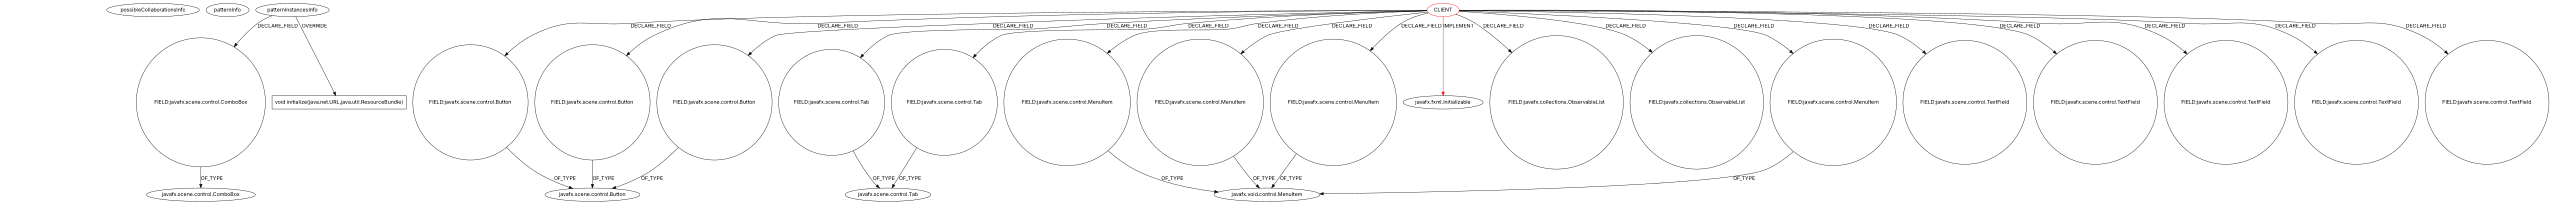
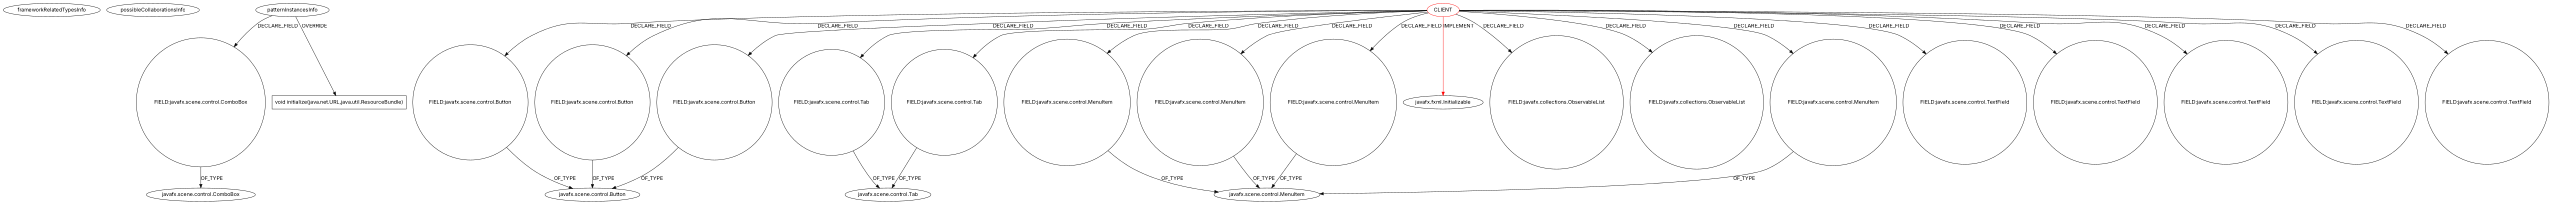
  digraph {
    fontname=Inter
    node [fontname=Inter isFrameworkType=false shape=circle vertexType=FIELD_DECLARATION]
    edge [fontname=Inter]
+   frameworkRelatedTypesInfo [0="javafx.fxml.Initializable" isFrameworkType="" shape="" vertexType=""]
    possibleCollaborationsInfo [isFrameworkType="" shape="" vertexType=""]
-   patternInfo [frequency=2.0 patternRootClient=0 isFrameworkType="" shape="" vertexType=""]
    patternInstancesInfo [0="JustinAarden-C2J-Stamboom~/JustinAarden-C2J-Stamboom/C2J-Stamboom-master/src/stamboom/gui/StamboomFXController.java~StamboomFXController~734" 1="JoshuaHanrahan-DVDCollectionApp~/JoshuaHanrahan-DVDCollectionApp/DVDCollectionApp-master/src/dvdcollectionapp/view/DvdcollectionappfxmlController.java~DvdcollectionappfxmlController~728" isFrameworkType="" shape="" vertexType=""]
    n5 [label="FIELD:javafx.scene.control.ComboBox"]
    n6 [label="void initialize(java.net.URL,java.util.ResourceBundle)" shape=box vertexType=OVERRIDING_METHOD_DECLARATION]
    n7 [label="FIELD:javafx.scene.control.Tab"]
    n8 [label="javafx.scene.control.Tab" vertexType=FRAMEWORK_CLASS_TYPE shape=""]
    n9 [color=red label=CLIENT vertexType=ROOT_CLIENT_CLASS_DECLARATION shape=""]
    n10 [label="FIELD:javafx.scene.control.Button"]
    n11 [label="FIELD:javafx.scene.control.Button"]
    n12 [label="FIELD:javafx.scene.control.Button"]
    n13 [label="FIELD:javafx.scene.control.MenuItem"]
    n14 [label="FIELD:javafx.scene.control.MenuItem"]
    n15 [label="FIELD:javafx.scene.control.MenuItem"]
    n16 [label="FIELD:javafx.scene.control.MenuItem"]
    n17 [label="javafx.fxml.Initializable" vertexType=FRAMEWORK_INTERFACE_TYPE shape=""]
    n18 [label="FIELD:javafx.collections.ObservableList"]
    n19 [label="FIELD:javafx.collections.ObservableList"]
    n20 [label="FIELD:javafx.scene.control.Tab"]
    n21 [label="FIELD:javafx.scene.control.TextField"]
    n22 [label="FIELD:javafx.scene.control.TextField"]
    n23 [label="FIELD:javafx.scene.control.TextField"]
    n24 [label="FIELD:javafx.scene.control.TextField"]
    n25 [label="FIELD:javafx.scene.control.TextField"]
    n26 [label="javafx.scene.control.Button" vertexType=FRAMEWORK_CLASS_TYPE shape=""]
-   n27 [label="javafx.void.control.MenuItem" vertexType=FRAMEWORK_CLASS_TYPE shape=""]
+   n27 [label="javafx.scene.control.MenuItem" vertexType=FRAMEWORK_CLASS_TYPE shape=""]
    n28 [label="javafx.scene.control.ComboBox" vertexType=FRAMEWORK_CLASS_TYPE shape=""]
    patternInstancesInfo -> n5 [label=DECLARE_FIELD]
    patternInstancesInfo -> n6 [label=OVERRIDE]
    n5 -> n28 [label=OF_TYPE]
    n7 -> n8 [label=OF_TYPE]
    n9 -> n7 [label=DECLARE_FIELD]
    n9 -> n10 [label=DECLARE_FIELD]
    n9 -> n11 [label=DECLARE_FIELD]
    n9 -> n12 [label=DECLARE_FIELD]
    n9 -> n13 [label=DECLARE_FIELD]
    n9 -> n14 [label=DECLARE_FIELD]
    n9 -> n15 [label=DECLARE_FIELD]
    n9 -> n16 [label=DECLARE_FIELD]
    n9 -> n17 [color=red label=IMPLEMENT]
    n9 -> n18 [label=DECLARE_FIELD]
    n9 -> n19 [label=DECLARE_FIELD]
    n9 -> n20 [label=DECLARE_FIELD]
    n9 -> n21 [label=DECLARE_FIELD]
    n9 -> n22 [label=DECLARE_FIELD]
    n9 -> n23 [label=DECLARE_FIELD]
    n9 -> n24 [label=DECLARE_FIELD]
    n9 -> n25 [label=DECLARE_FIELD]
    n10 -> n26 [label=OF_TYPE]
    n11 -> n26 [label=OF_TYPE]
    n12 -> n26 [label=OF_TYPE]
    n13 -> n27 [label=OF_TYPE]
    n14 -> n27 [label=OF_TYPE]
    n15 -> n27 [label=OF_TYPE]
    n16 -> n27 [label=OF_TYPE]
    n20 -> n8 [label=OF_TYPE]
  }
